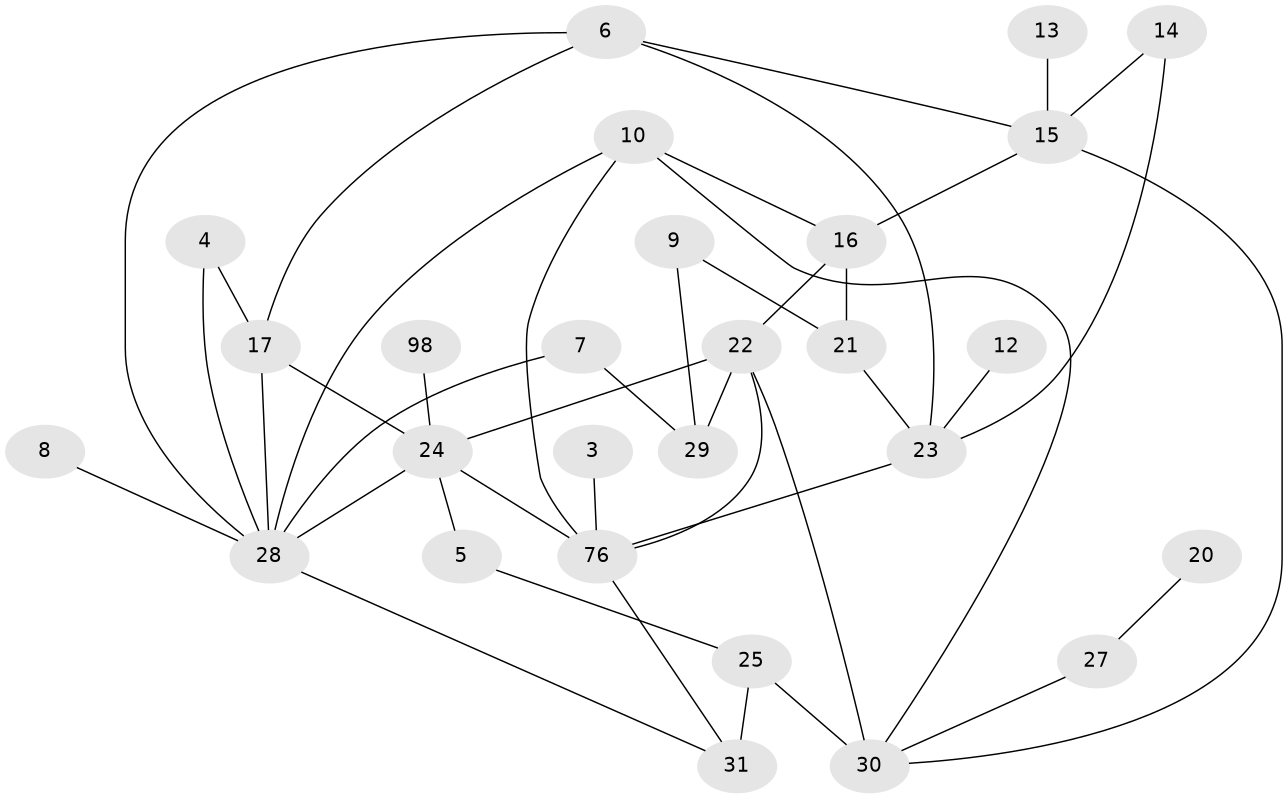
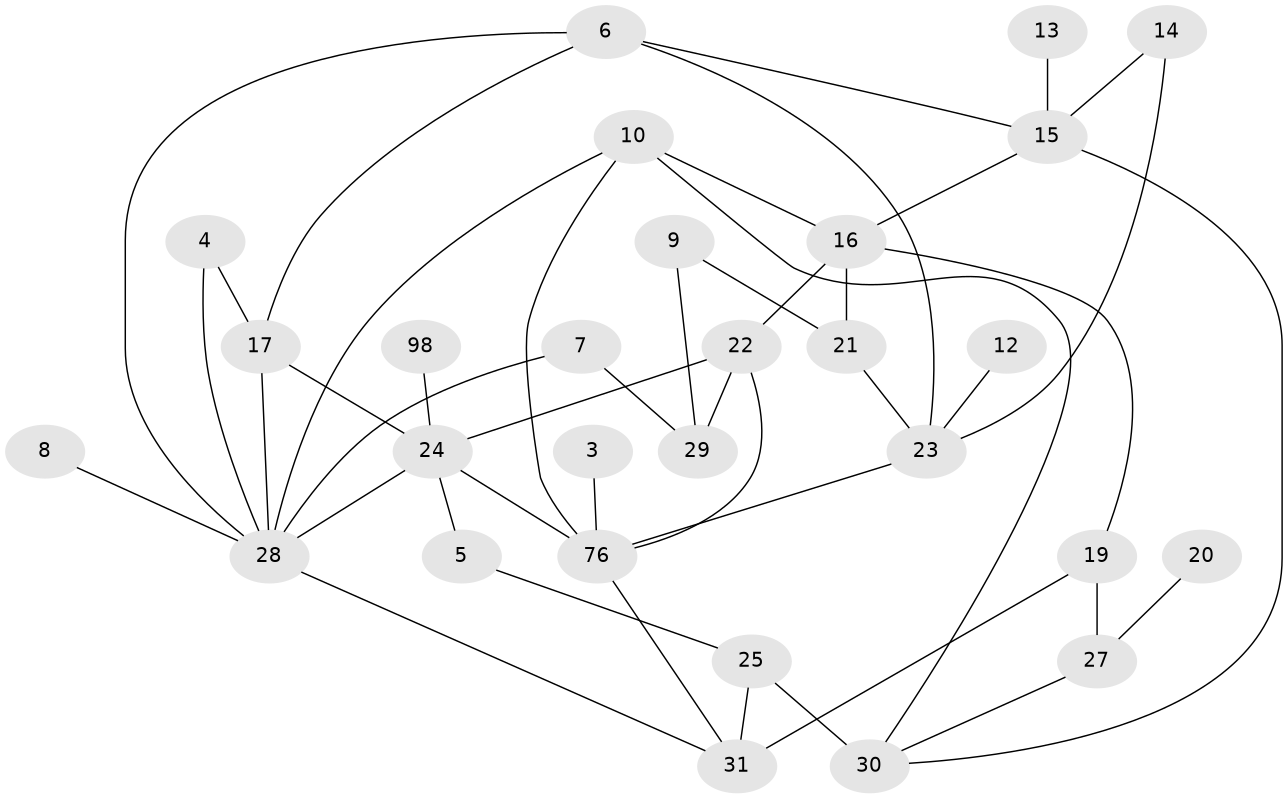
  graph {
    fontname="DejaVu Sans"
    node [color=gray90 fontname="DejaVu Sans" style=filled]
    edge [fontname="DejaVu Sans" weight=1.0]
    n1 [label=76]
    3
    31
    4
    17
    28
    24
    5
    25
    30
    6
    15
    23
    16
    7
    29
    8
    9
    21
    10
+   19
    22
    12
    13
    14
    27
    n27 [label=98]
    20
    n1 -- 31
    3 -- n1
    4 -- 17
    4 -- 28
    17 -- 28
    17 -- 24
    28 -- 31
    24 -- n1
    24 -- 28
    24 -- 5
    5 -- 25
    25 -- 31
    25 -- 30 [weight=2.0]
    6 -- 17
    6 -- 28
    6 -- 15
    6 -- 23
    15 -- 30
    15 -- 16
    23 -- n1
    16 -- 21
+   16 -- 19
    16 -- 22
    7 -- 28
    7 -- 29
    8 -- 28
    9 -- 29
    9 -- 21
    21 -- 23
    10 -- n1
    10 -- 28
    10 -- 30
    10 -- 16
+   19 -- 31
+   19 -- 27
    22 -- n1
    22 -- 24
-   22 -- 30
    22 -- 29
    12 -- 23
    13 -- 15
    14 -- 15
    14 -- 23
    27 -- 30
    n27 -- 24
    20 -- 27
  }
